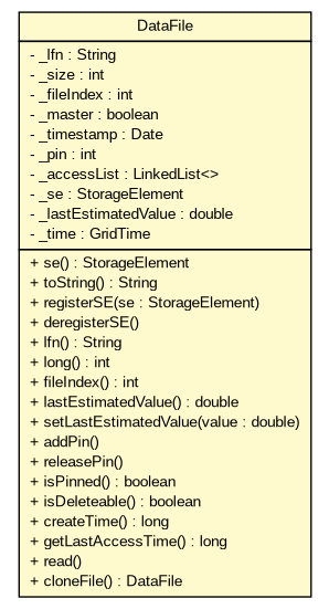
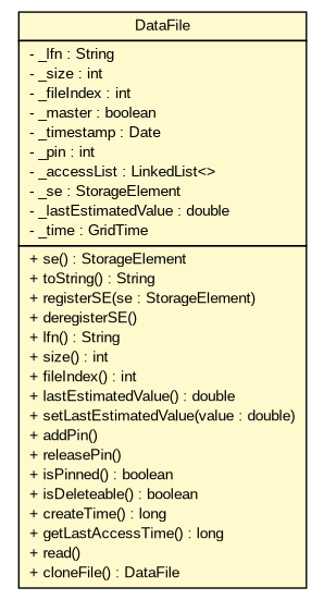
  digraph {
    nodesep=0.25
    ranksep=0.5
-   n1 [fontcolor=black fontname=arial fontsize=10.0 label=<<table title="org.edg.data.replication.optorsim.infrastructure.DataFile" border="0" cellborder="1" cellspacing="0" cellpadding="2" port="p" bgcolor="lemonChiffon" href="./DataFile.html"> 		<tr><td><table border="0" cellspacing="0" cellpadding="1"> <tr><td align="center" balign="center"> DataFile </td></tr> 		</table></td></tr> 		<tr><td><table border="0" cellspacing="0" cellpadding="1"> <tr><td align="left" balign="left"> - _lfn : String </td></tr> <tr><td align="left" balign="left"> - _size : int </td></tr> <tr><td align="left" balign="left"> - _fileIndex : int </td></tr> <tr><td align="left" balign="left"> - _master : boolean </td></tr> <tr><td align="left" balign="left"> - _timestamp : Date </td></tr> <tr><td align="left" balign="left"> - _pin : int </td></tr> <tr><td align="left" balign="left"> - _accessList : LinkedList&lt;&gt; </td></tr> <tr><td align="left" balign="left"> - _se : StorageElement </td></tr> <tr><td align="left" balign="left"> - _lastEstimatedValue : double </td></tr> <tr><td align="left" balign="left"> - _time : GridTime </td></tr> 		</table></td></tr> 		<tr><td><table border="0" cellspacing="0" cellpadding="1"> <tr><td align="left" balign="left"> + se() : StorageElement </td></tr> <tr><td align="left" balign="left"> + toString() : String </td></tr> <tr><td align="left" balign="left"> + registerSE(se : StorageElement) </td></tr> <tr><td align="left" balign="left"> + deregisterSE() </td></tr> <tr><td align="left" balign="left"> + lfn() : String </td></tr> <tr><td align="left" balign="left"> + long() : int </td></tr> <tr><td align="left" balign="left"> + fileIndex() : int </td></tr> <tr><td align="left" balign="left"> + lastEstimatedValue() : double </td></tr> <tr><td align="left" balign="left"> + setLastEstimatedValue(value : double) </td></tr> <tr><td align="left" balign="left"> + addPin() </td></tr> <tr><td align="left" balign="left"> + releasePin() </td></tr> <tr><td align="left" balign="left"> + isPinned() : boolean </td></tr> <tr><td align="left" balign="left"> + isDeleteable() : boolean </td></tr> <tr><td align="left" balign="left"> + createTime() : long </td></tr> <tr><td align="left" balign="left"> + getLastAccessTime() : long </td></tr> <tr><td align="left" balign="left"> + read() </td></tr> <tr><td align="left" balign="left"> + cloneFile() : DataFile </td></tr> 		</table></td></tr> 		</table>> shape=plaintext]
+   n1 [fontcolor=black fontname=arial fontsize=10.0 label=<<table title="org.edg.data.replication.optorsim.infrastructure.DataFile" border="0" cellborder="1" cellspacing="0" cellpadding="2" port="p" bgcolor="lemonChiffon" href="./DataFile.html"> 		<tr><td><table border="0" cellspacing="0" cellpadding="1"> <tr><td align="center" balign="center"> DataFile </td></tr> 		</table></td></tr> 		<tr><td><table border="0" cellspacing="0" cellpadding="1"> <tr><td align="left" balign="left"> - _lfn : String </td></tr> <tr><td align="left" balign="left"> - _size : int </td></tr> <tr><td align="left" balign="left"> - _fileIndex : int </td></tr> <tr><td align="left" balign="left"> - _master : boolean </td></tr> <tr><td align="left" balign="left"> - _timestamp : Date </td></tr> <tr><td align="left" balign="left"> - _pin : int </td></tr> <tr><td align="left" balign="left"> - _accessList : LinkedList&lt;&gt; </td></tr> <tr><td align="left" balign="left"> - _se : StorageElement </td></tr> <tr><td align="left" balign="left"> - _lastEstimatedValue : double </td></tr> <tr><td align="left" balign="left"> - _time : GridTime </td></tr> 		</table></td></tr> 		<tr><td><table border="0" cellspacing="0" cellpadding="1"> <tr><td align="left" balign="left"> + se() : StorageElement </td></tr> <tr><td align="left" balign="left"> + toString() : String </td></tr> <tr><td align="left" balign="left"> + registerSE(se : StorageElement) </td></tr> <tr><td align="left" balign="left"> + deregisterSE() </td></tr> <tr><td align="left" balign="left"> + lfn() : String </td></tr> <tr><td align="left" balign="left"> + size() : int </td></tr> <tr><td align="left" balign="left"> + fileIndex() : int </td></tr> <tr><td align="left" balign="left"> + lastEstimatedValue() : double </td></tr> <tr><td align="left" balign="left"> + setLastEstimatedValue(value : double) </td></tr> <tr><td align="left" balign="left"> + addPin() </td></tr> <tr><td align="left" balign="left"> + releasePin() </td></tr> <tr><td align="left" balign="left"> + isPinned() : boolean </td></tr> <tr><td align="left" balign="left"> + isDeleteable() : boolean </td></tr> <tr><td align="left" balign="left"> + createTime() : long </td></tr> <tr><td align="left" balign="left"> + getLastAccessTime() : long </td></tr> <tr><td align="left" balign="left"> + read() </td></tr> <tr><td align="left" balign="left"> + cloneFile() : DataFile </td></tr> 		</table></td></tr> 		</table>> shape=plaintext]
  }
